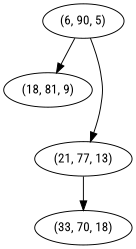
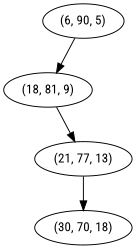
  digraph {
    fontname="Roboto Condensed"
    node [fontname="Roboto Condensed"]
    edge [fontname="Roboto Condensed"]
    n1 [label="(18, 81, 9)"]
    "(6, 90, 5)"
    "(21, 77, 13)"
-   "(30, 70, 18)" [label="(33, 70, 18)"]
-   "(6, 90, 5)" -> "(21, 77, 13)"
+   "(30, 70, 18)"
+   n1 -> "(21, 77, 13)"
    "(6, 90, 5)" -> n1
    "(21, 77, 13)" -> "(30, 70, 18)"
  }
